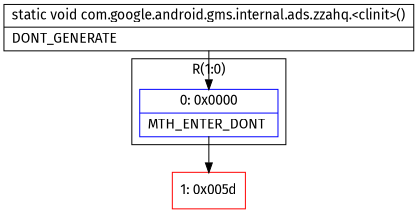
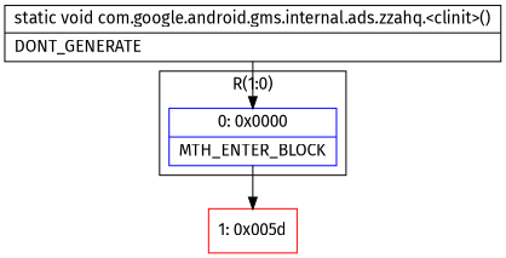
  digraph {
    fontname="Fira Sans"
    node [shape=record fontname="Fira Sans"]
    edge [fontname="Fira Sans"]
-   n1 [color=blue label="{0\:\ 0x0000|MTH_ENTER_DONT\l}"]
+   n1 [color=blue label="{0\:\ 0x0000|MTH_ENTER_BLOCK\l}"]
    n2 [color=red label="{1\:\ 0x005d}"]
    n3 [label="{static void com.google.android.gms.internal.ads.zzahq.\<clinit\>()  | DONT_GENERATE\l}"]
    subgraph cluster_1 {
      label="R(1:0)"
      n1
    }
    n1 -> n2
    n3 -> n1
  }
